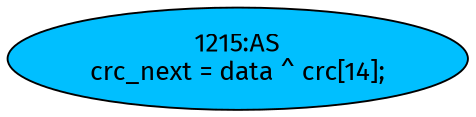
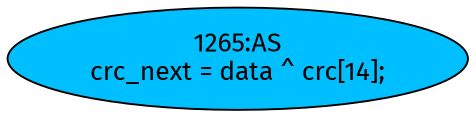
  strict digraph {
    fontname="Fira Sans"
-   n1 [ast="<pyverilog.vparser.ast.Assign object at 0x7f44f6b758d0>" def_var="['crc_next']" fillcolor=deepskyblue label="1215:AS\ncrc_next = data ^ crc[14];" statements="[]" style=filled typ=Assign use_var="['data', 'crc']" fontname="Fira Sans"]
+   n1 [ast="<pyverilog.vparser.ast.Assign object at 0x7f44f6b758d0>" def_var="['crc_next']" fillcolor=deepskyblue label="1265:AS\ncrc_next = data ^ crc[14];" statements="[]" style=filled typ=Assign use_var="['data', 'crc']" fontname="Fira Sans"]
  }
